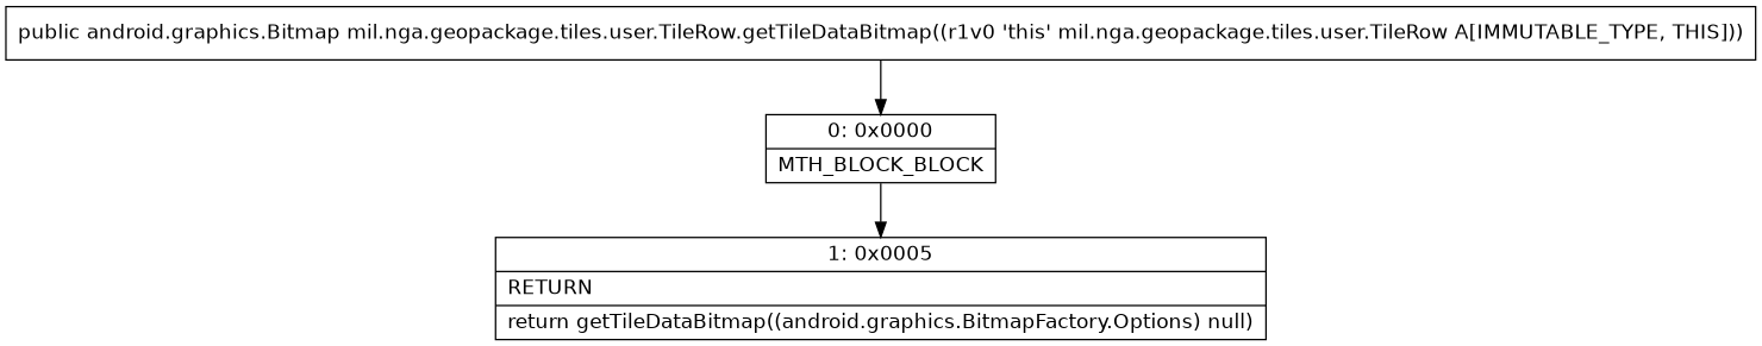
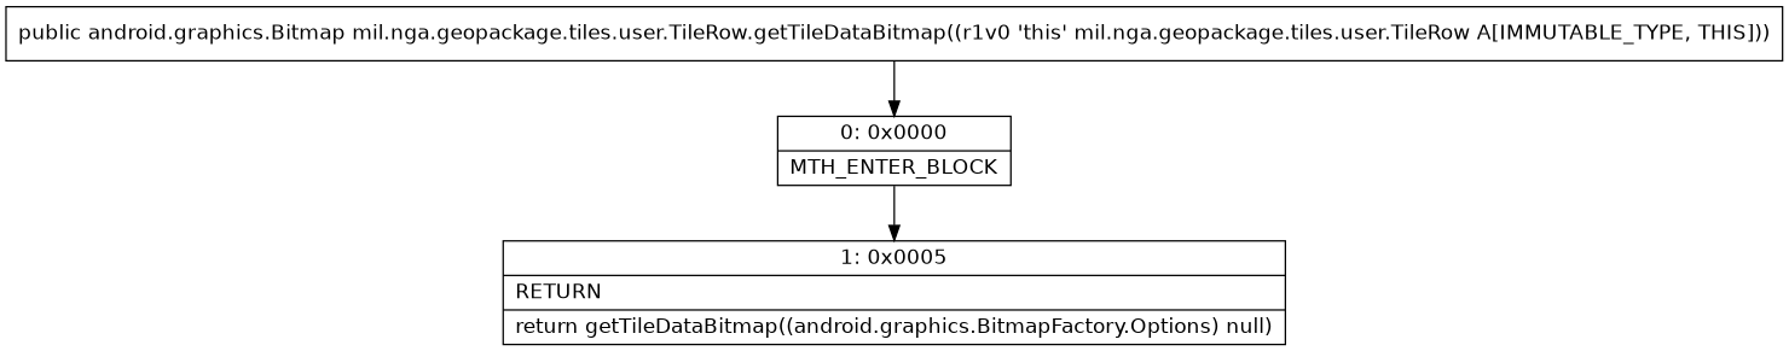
  digraph {
    fontname="DejaVu Sans"
    node [shape=record fontname="DejaVu Sans"]
    edge [fontname="DejaVu Sans"]
-   n1 [label="{0\:\ 0x0000|MTH_BLOCK_BLOCK\l}"]
+   n1 [label="{0\:\ 0x0000|MTH_ENTER_BLOCK\l}"]
    n2 [label="{1\:\ 0x0005|RETURN\l|return getTileDataBitmap((android.graphics.BitmapFactory.Options) null)\l}"]
    n3 [label="{public android.graphics.Bitmap mil.nga.geopackage.tiles.user.TileRow.getTileDataBitmap((r1v0 'this' mil.nga.geopackage.tiles.user.TileRow A[IMMUTABLE_TYPE, THIS])) }"]
    n1 -> n2
    n3 -> n1
  }
